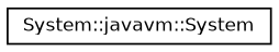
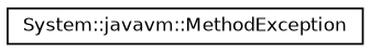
  digraph {
    rankdir=LR
-   n1 [color=black fillcolor=white fontname=Helvetica fontsize=10 height=0.2 label="System::javavm::System" shape=record style=filled width=0.4]
+   n1 [color=black fillcolor=white fontname=Helvetica fontsize=10 height=0.2 label="System::javavm::MethodException" shape=record style=filled width=0.4]
  }
